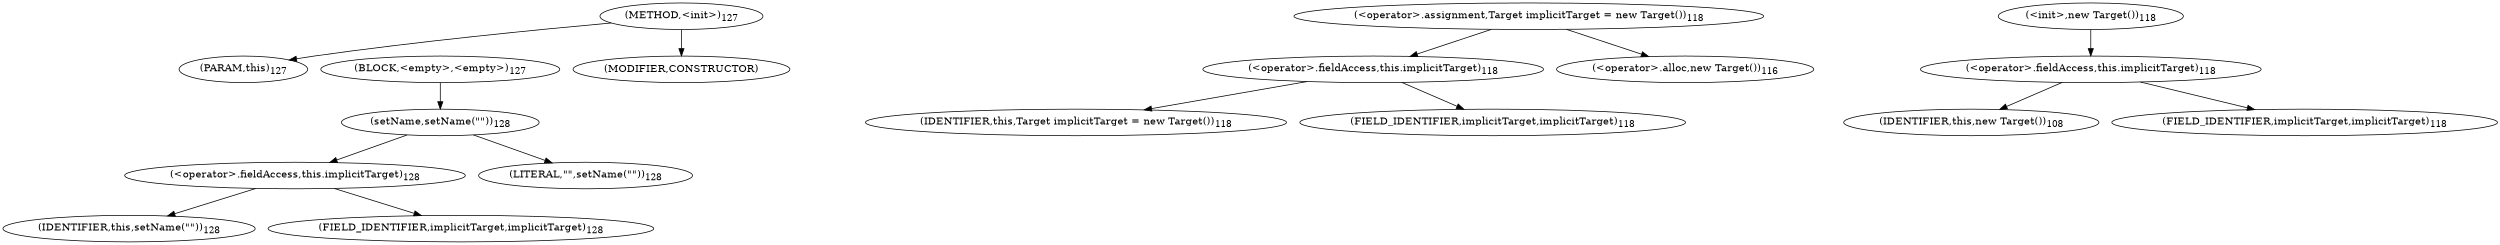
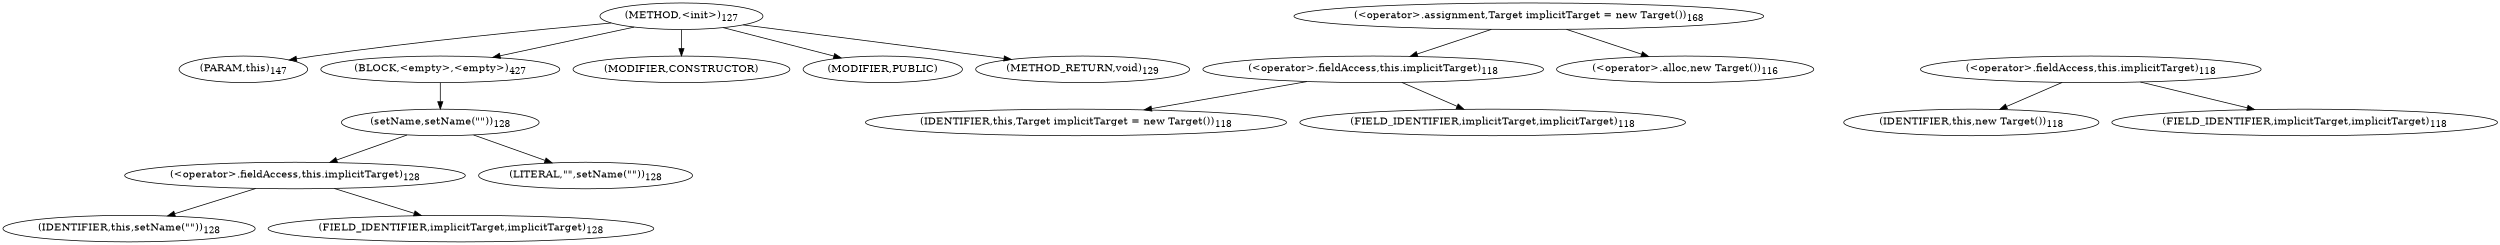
  digraph {
    n1 [label=<(METHOD,&lt;init&gt;)<SUB>127</SUB>>]
-   n2 [label=<(PARAM,this)<SUB>127</SUB>>]
-   n3 [label=<(BLOCK,&lt;empty&gt;,&lt;empty&gt;)<SUB>127</SUB>>]
+   n2 [label=<(PARAM,this)<SUB>147</SUB>>]
+   n3 [label=<(BLOCK,&lt;empty&gt;,&lt;empty&gt;)<SUB>427</SUB>>]
    n4 [label=<(MODIFIER,CONSTRUCTOR)>]
+   n5 [label=<(MODIFIER,PUBLIC)>]
+   n6 [label=<(METHOD_RETURN,void)<SUB>129</SUB>>]
    n7 [label=<(setName,setName(&quot;&quot;))<SUB>128</SUB>>]
-   n8 [label=<(&lt;operator&gt;.assignment,Target implicitTarget = new Target())<SUB>118</SUB>>]
+   n8 [label=<(&lt;operator&gt;.assignment,Target implicitTarget = new Target())<SUB>168</SUB>>]
    n9 [label=<(&lt;operator&gt;.fieldAccess,this.implicitTarget)<SUB>118</SUB>>]
    n10 [label=<(&lt;operator&gt;.alloc,new Target())<SUB>116</SUB>>]
-   n11 [label=<(&lt;init&gt;,new Target())<SUB>118</SUB>>]
    n12 [label=<(&lt;operator&gt;.fieldAccess,this.implicitTarget)<SUB>118</SUB>>]
    n13 [label=<(&lt;operator&gt;.fieldAccess,this.implicitTarget)<SUB>128</SUB>>]
    n14 [label=<(LITERAL,&quot;&quot;,setName(&quot;&quot;))<SUB>128</SUB>>]
    n15 [label=<(IDENTIFIER,this,Target implicitTarget = new Target())<SUB>118</SUB>>]
    n16 [label=<(FIELD_IDENTIFIER,implicitTarget,implicitTarget)<SUB>118</SUB>>]
-   n17 [label=<(IDENTIFIER,this,new Target())<SUB>108</SUB>>]
+   n17 [label=<(IDENTIFIER,this,new Target())<SUB>118</SUB>>]
    n18 [label=<(FIELD_IDENTIFIER,implicitTarget,implicitTarget)<SUB>118</SUB>>]
    n19 [label=<(IDENTIFIER,this,setName(&quot;&quot;))<SUB>128</SUB>>]
    n20 [label=<(FIELD_IDENTIFIER,implicitTarget,implicitTarget)<SUB>128</SUB>>]
    n1 -> n2
+   n1 -> n3
    n1 -> n4
+   n1 -> n5
+   n1 -> n6
    n3 -> n7
    n7 -> n13
    n7 -> n14
    n8 -> n9
    n8 -> n10
    n9 -> n15
    n9 -> n16
-   n11 -> n12
    n12 -> n17
    n12 -> n18
    n13 -> n19
    n13 -> n20
  }
